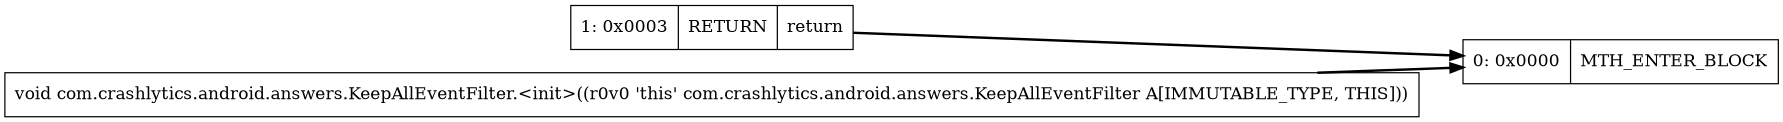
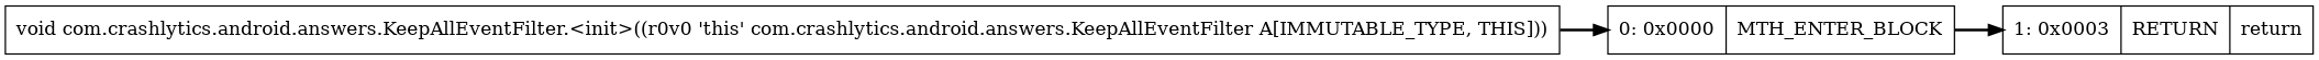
  digraph {
    rankdir=LR
    node [shape=record]
    edge [style=bold]
    n1 [label="{0\:\ 0x0000|MTH_ENTER_BLOCK\l}"]
    n2 [label="{1\:\ 0x0003|RETURN\l|return\l}"]
    n3 [label="{void com.crashlytics.android.answers.KeepAllEventFilter.\<init\>((r0v0 'this' com.crashlytics.android.answers.KeepAllEventFilter A[IMMUTABLE_TYPE, THIS])) }"]
-   n2 -> n1
+   n1 -> n2
    n3 -> n1
  }
